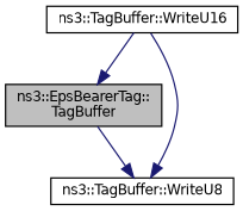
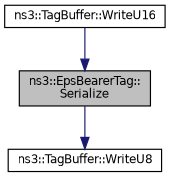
  digraph {
    rankdir=TB
    node [color=black fillcolor=white fontname=Helvetica fontsize=10 shape=record style=filled]
    edge [color=midnightblue fontname=Helvetica fontsize=10 labelfontname=Helvetica labelfontsize=10 style=solid]
-   n1 [fillcolor=grey75 fontcolor=black height=0.2 label="ns3::EpsBearerTag::\lTagBuffer" width=0.4]
+   n1 [fillcolor=grey75 fontcolor=black height=0.2 label="ns3::EpsBearerTag::\lSerialize" width=0.4]
    n2 [height=0.2 label="ns3::TagBuffer::WriteU8" width=0.4]
    n3 [height=0.2 label="ns3::TagBuffer::WriteU16" width=0.4]
    n1 -> n2
    n3 -> n1
-   n3 -> n2
  }
